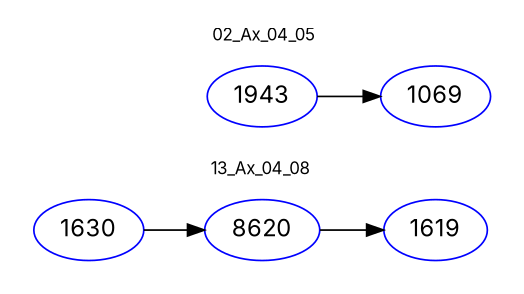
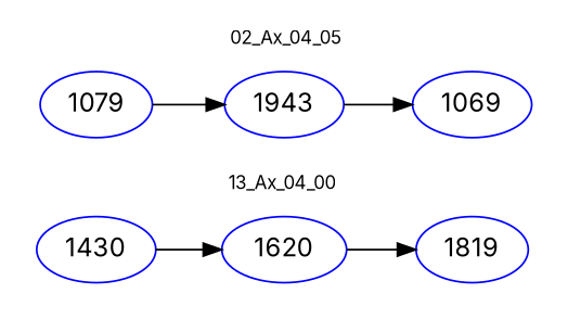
  digraph {
    fontname=Inter
    rankdir=LR
    node [color=blue fontname=Inter]
    edge [color=black fontname=Inter]
-   n1 [label=1630]
-   n2 [label=8620]
-   n3 [label=1619]
+   n1 [label=1430]
+   n2 [label=1620]
+   n3 [label=1819]
+   n4 [label=1079]
    n5 [label=1943]
    n6 [label=1069]
    subgraph cluster_1 {
      color=white
      fontsize=10
-     label="13_Ax_04_08"
+     label="13_Ax_04_00"
      n1
      n2
      n3
    }
    subgraph cluster_2 {
      color=white
      fontsize=10
      label="02_Ax_04_05"
+     n4
      n5
      n6
    }
    n1 -> n2
    n2 -> n3
+   n4 -> n5
    n5 -> n6
  }
